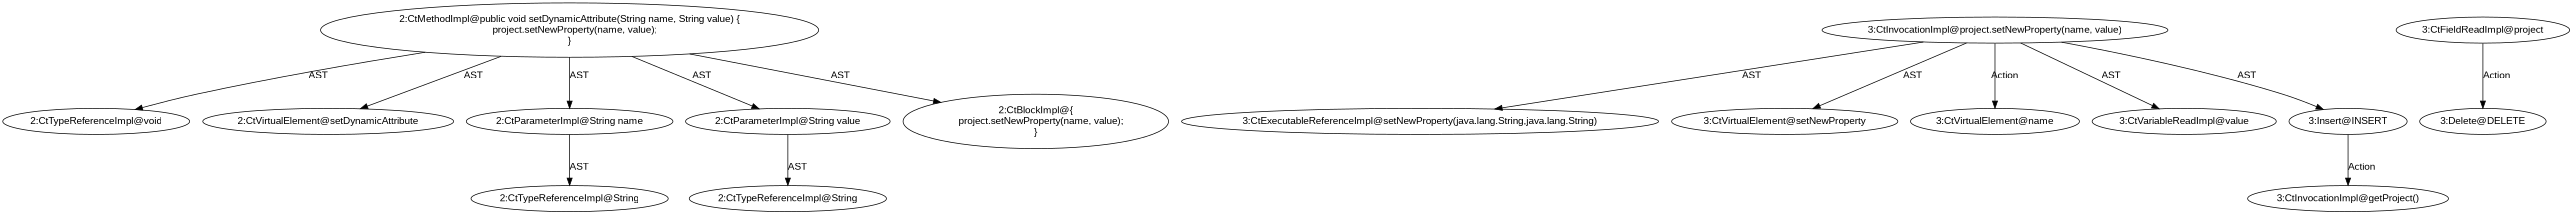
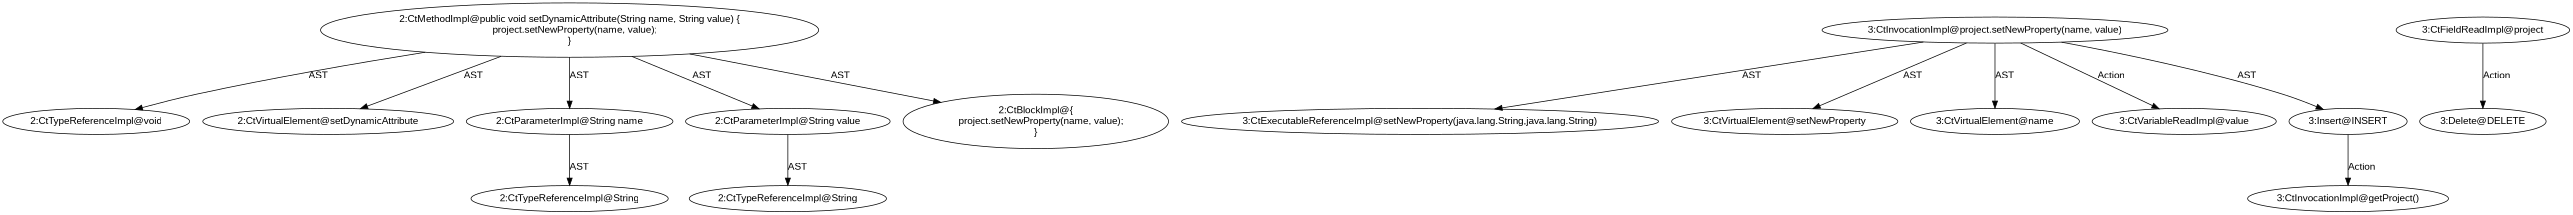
  digraph {
    fontname="Liberation Sans"
    node [fontname="Liberation Sans" shape=ellipse]
    edge [fontname="Liberation Sans"]
    n1 [label="2:CtTypeReferenceImpl@void"]
    n2 [label="2:CtVirtualElement@setDynamicAttribute"]
    n3 [label="2:CtParameterImpl@String name"]
    n4 [label="2:CtTypeReferenceImpl@String"]
    n5 [label="2:CtParameterImpl@String value"]
    n6 [label="2:CtTypeReferenceImpl@String"]
    n7 [label="3:CtExecutableReferenceImpl@setNewProperty(java.lang.String,java.lang.String)"]
    n8 [label="3:CtVirtualElement@setNewProperty"]
    n9 [label="3:CtFieldReadImpl@project"]
    n10 [label="3:Delete@DELETE"]
    n11 [label="3:CtVirtualElement@name"]
    n12 [label="3:CtVariableReadImpl@value"]
    n13 [label="3:CtInvocationImpl@project.setNewProperty(name, value)"]
    n14 [label="3:Insert@INSERT"]
    n15 [label="3:CtInvocationImpl@getProject()"]
    n16 [label="2:CtBlockImpl@\{\n    project.setNewProperty(name, value);\n\}"]
    n17 [label="2:CtMethodImpl@public void setDynamicAttribute(String name, String value) \{\n    project.setNewProperty(name, value);\n\}"]
    n3 -> n4 [label=AST]
    n5 -> n6 [label=AST]
    n9 -> n10 [label=Action]
    n13 -> n7 [label=AST]
    n13 -> n8 [label=AST]
-   n13 -> n11 [label=Action]
-   n13 -> n12 [label=AST]
+   n13 -> n11 [label=AST]
+   n13 -> n12 [label=Action]
    n13 -> n14 [label=AST]
    n14 -> n15 [label=Action]
    n17 -> n1 [label=AST]
    n17 -> n2 [label=AST]
    n17 -> n3 [label=AST]
    n17 -> n5 [label=AST]
    n17 -> n16 [label=AST]
  }
